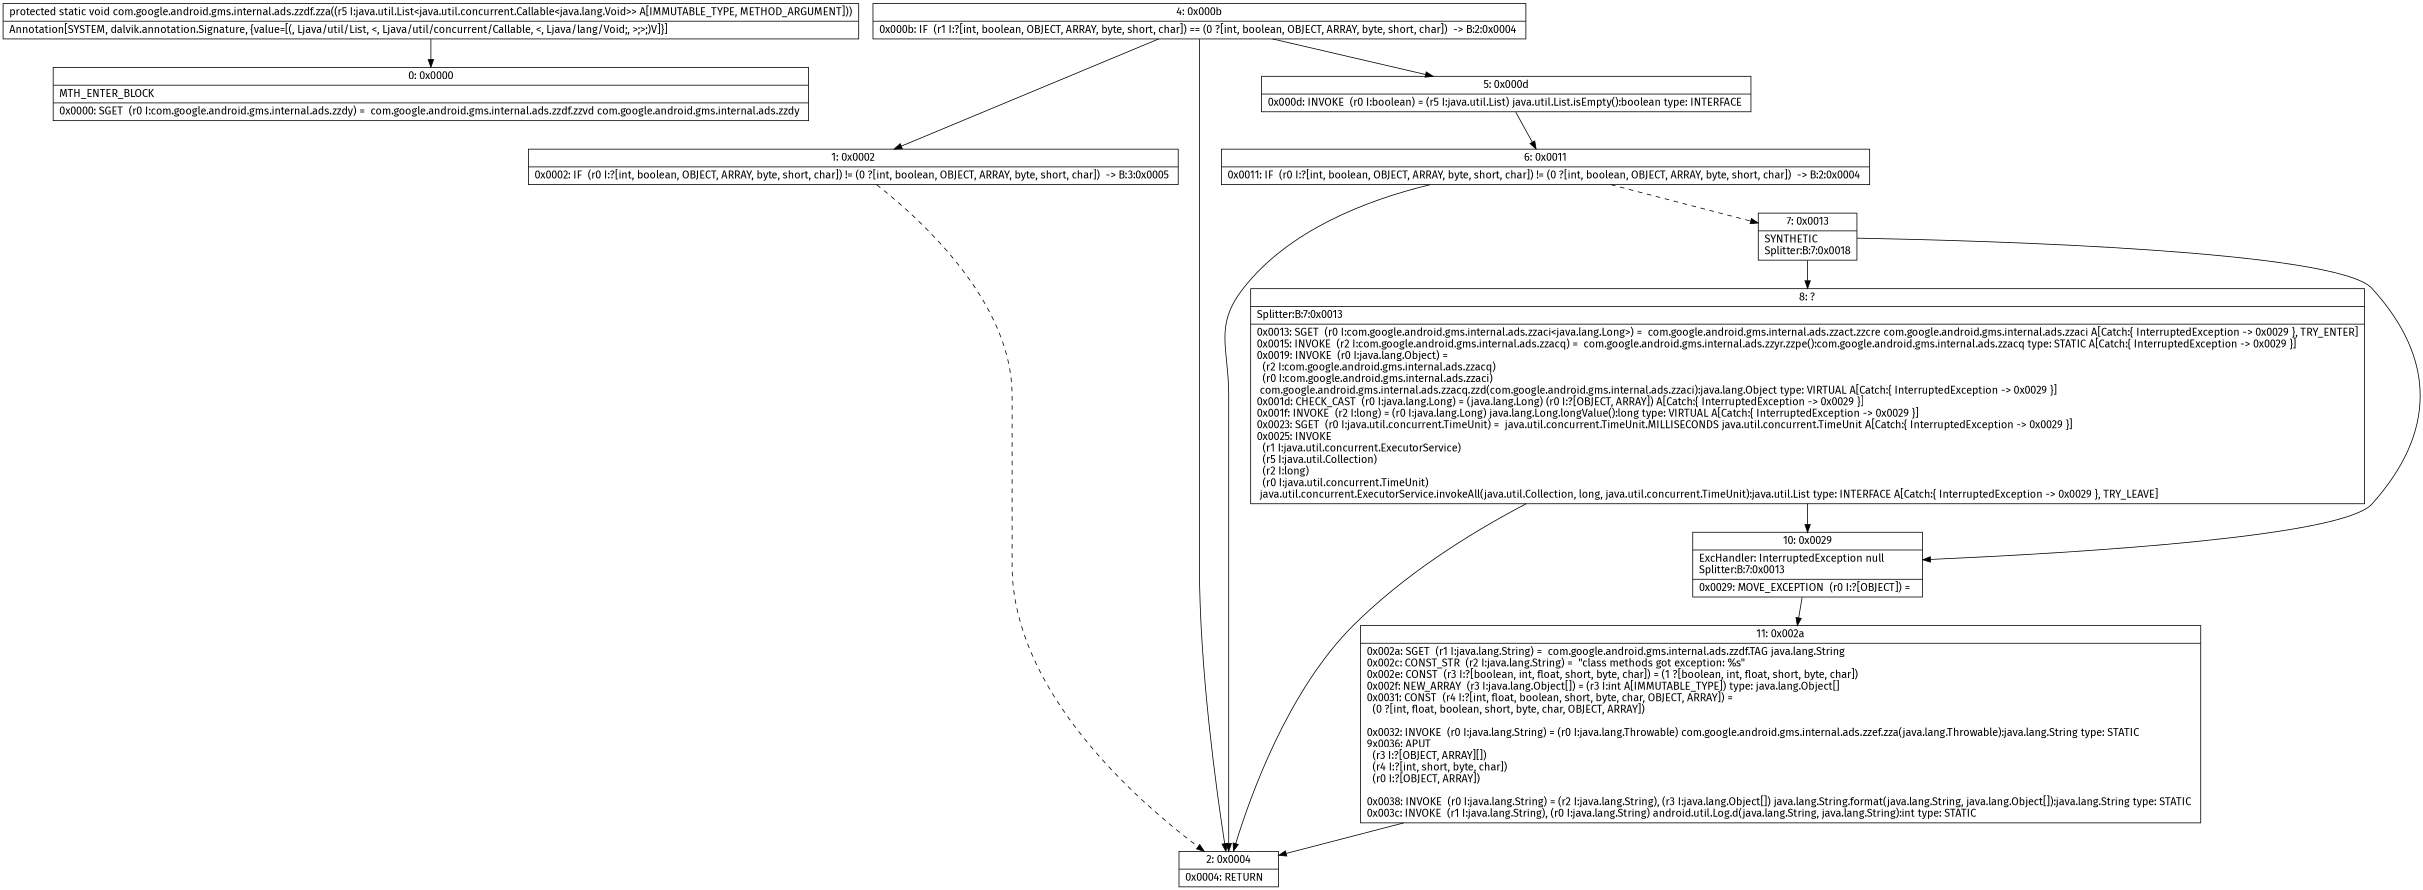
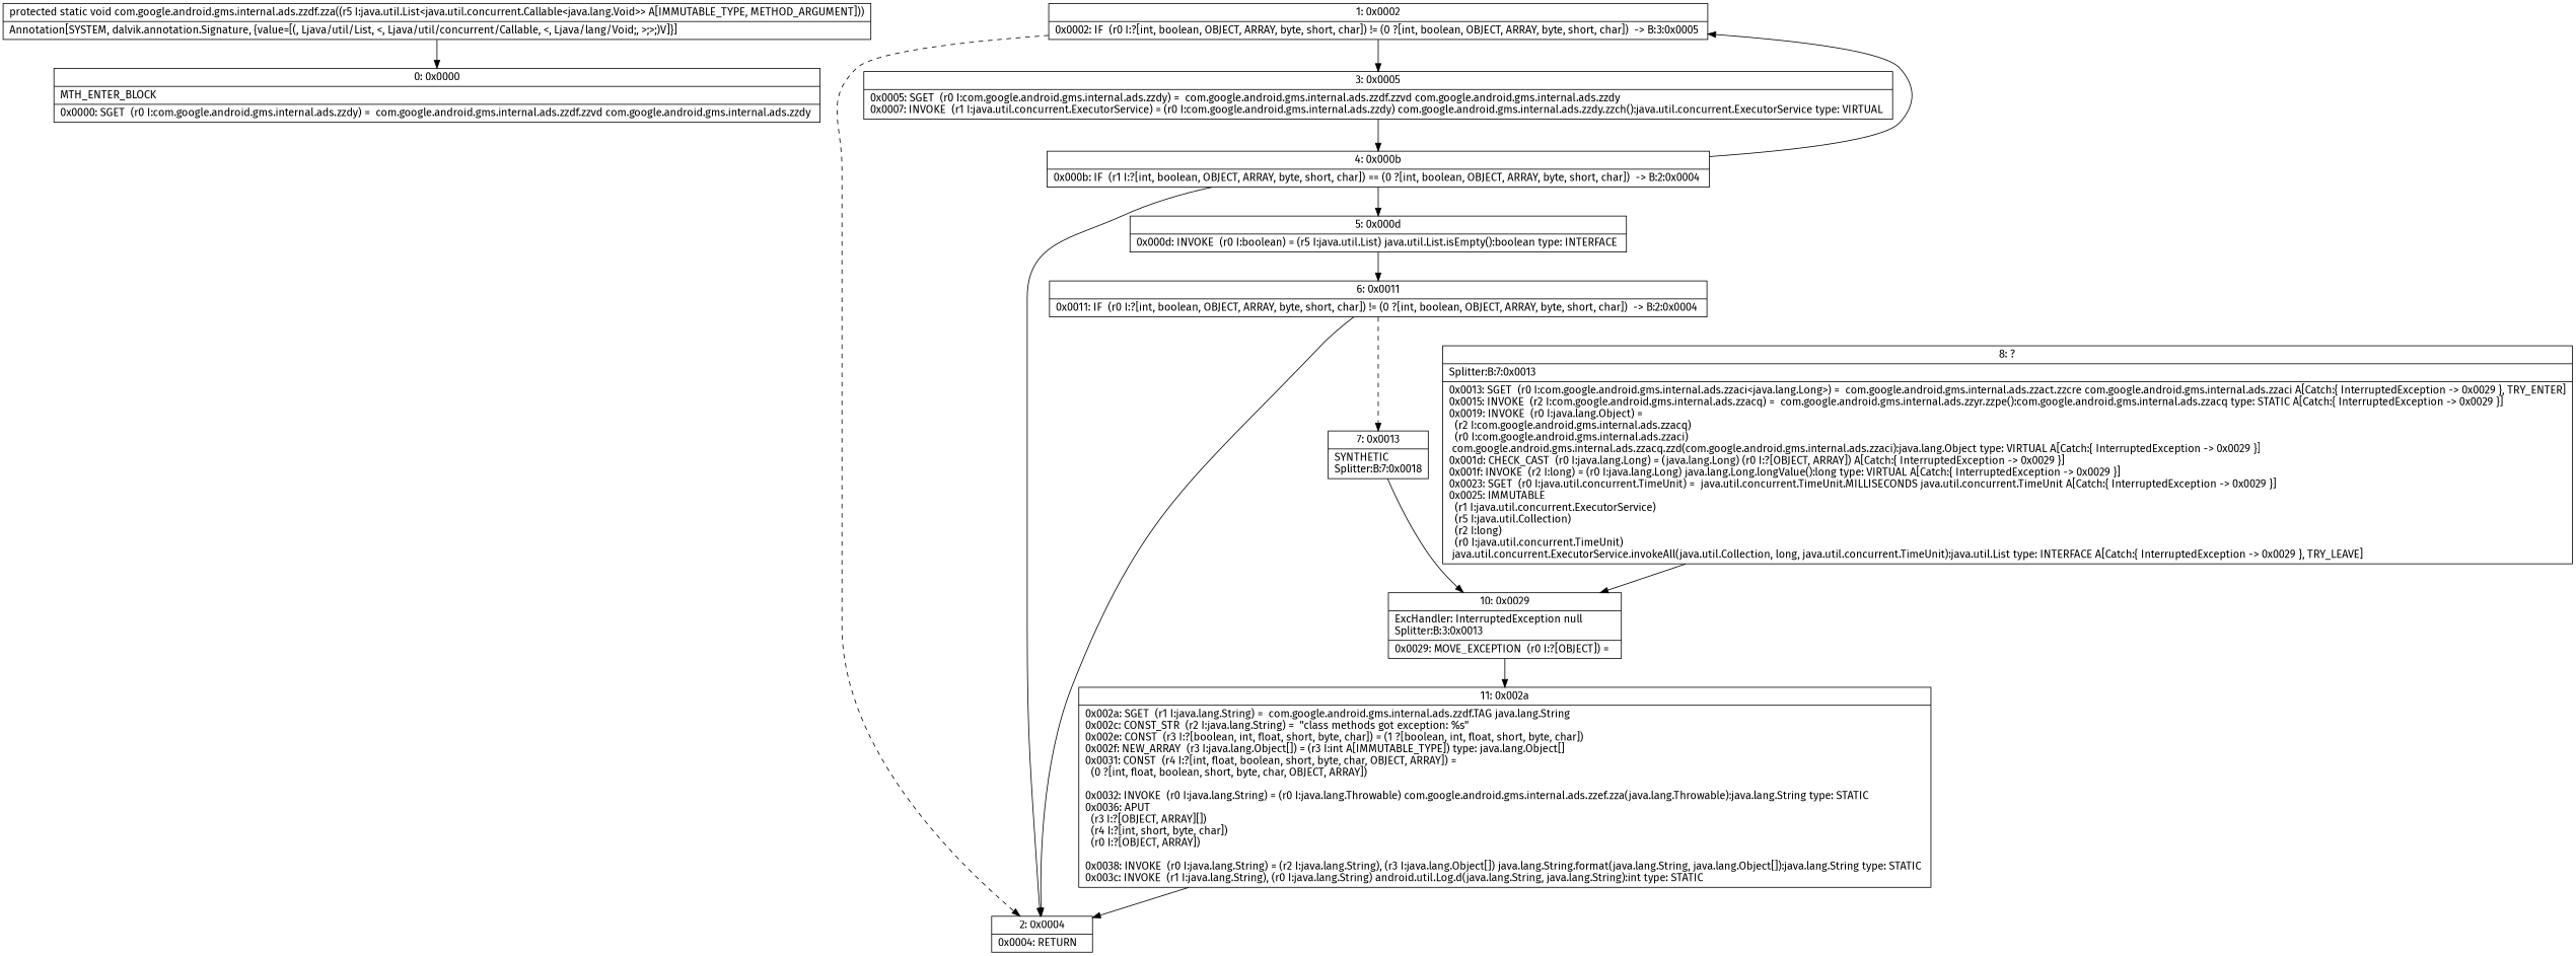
  digraph {
    fontname="Fira Sans"
    node [fontname="Fira Sans" shape=record]
    edge [fontname="Fira Sans"]
    n1 [label="{0\:\ 0x0000|MTH_ENTER_BLOCK\l|0x0000: SGET  (r0 I:com.google.android.gms.internal.ads.zzdy) =  com.google.android.gms.internal.ads.zzdf.zzvd com.google.android.gms.internal.ads.zzdy \l}"]
    n2 [label="{1\:\ 0x0002|0x0002: IF  (r0 I:?[int, boolean, OBJECT, ARRAY, byte, short, char]) != (0 ?[int, boolean, OBJECT, ARRAY, byte, short, char])  \-\> B:3:0x0005 \l}"]
    n3 [label="{2\:\ 0x0004|0x0004: RETURN   \l}"]
+   n4 [label="{3\:\ 0x0005|0x0005: SGET  (r0 I:com.google.android.gms.internal.ads.zzdy) =  com.google.android.gms.internal.ads.zzdf.zzvd com.google.android.gms.internal.ads.zzdy \l0x0007: INVOKE  (r1 I:java.util.concurrent.ExecutorService) = (r0 I:com.google.android.gms.internal.ads.zzdy) com.google.android.gms.internal.ads.zzdy.zzch():java.util.concurrent.ExecutorService type: VIRTUAL \l}"]
    n5 [label="{4\:\ 0x000b|0x000b: IF  (r1 I:?[int, boolean, OBJECT, ARRAY, byte, short, char]) == (0 ?[int, boolean, OBJECT, ARRAY, byte, short, char])  \-\> B:2:0x0004 \l}"]
    n6 [label="{5\:\ 0x000d|0x000d: INVOKE  (r0 I:boolean) = (r5 I:java.util.List) java.util.List.isEmpty():boolean type: INTERFACE \l}"]
    n7 [label="{6\:\ 0x0011|0x0011: IF  (r0 I:?[int, boolean, OBJECT, ARRAY, byte, short, char]) != (0 ?[int, boolean, OBJECT, ARRAY, byte, short, char])  \-\> B:2:0x0004 \l}"]
    n8 [label="{7\:\ 0x0013|SYNTHETIC\lSplitter:B:7:0x0018\l}"]
-   n9 [label="{8\:\ ?|Splitter:B:7:0x0013\l|0x0013: SGET  (r0 I:com.google.android.gms.internal.ads.zzaci\<java.lang.Long\>) =  com.google.android.gms.internal.ads.zzact.zzcre com.google.android.gms.internal.ads.zzaci A[Catch:\{ InterruptedException \-\> 0x0029 \}, TRY_ENTER]\l0x0015: INVOKE  (r2 I:com.google.android.gms.internal.ads.zzacq) =  com.google.android.gms.internal.ads.zzyr.zzpe():com.google.android.gms.internal.ads.zzacq type: STATIC A[Catch:\{ InterruptedException \-\> 0x0029 \}]\l0x0019: INVOKE  (r0 I:java.lang.Object) = \l  (r2 I:com.google.android.gms.internal.ads.zzacq)\l  (r0 I:com.google.android.gms.internal.ads.zzaci)\l com.google.android.gms.internal.ads.zzacq.zzd(com.google.android.gms.internal.ads.zzaci):java.lang.Object type: VIRTUAL A[Catch:\{ InterruptedException \-\> 0x0029 \}]\l0x001d: CHECK_CAST  (r0 I:java.lang.Long) = (java.lang.Long) (r0 I:?[OBJECT, ARRAY]) A[Catch:\{ InterruptedException \-\> 0x0029 \}]\l0x001f: INVOKE  (r2 I:long) = (r0 I:java.lang.Long) java.lang.Long.longValue():long type: VIRTUAL A[Catch:\{ InterruptedException \-\> 0x0029 \}]\l0x0023: SGET  (r0 I:java.util.concurrent.TimeUnit) =  java.util.concurrent.TimeUnit.MILLISECONDS java.util.concurrent.TimeUnit A[Catch:\{ InterruptedException \-\> 0x0029 \}]\l0x0025: INVOKE  \l  (r1 I:java.util.concurrent.ExecutorService)\l  (r5 I:java.util.Collection)\l  (r2 I:long)\l  (r0 I:java.util.concurrent.TimeUnit)\l java.util.concurrent.ExecutorService.invokeAll(java.util.Collection, long, java.util.concurrent.TimeUnit):java.util.List type: INTERFACE A[Catch:\{ InterruptedException \-\> 0x0029 \}, TRY_LEAVE]\l}"]
-   n10 [label="{10\:\ 0x0029|ExcHandler: InterruptedException null\lSplitter:B:7:0x0013\l|0x0029: MOVE_EXCEPTION  (r0 I:?[OBJECT]) =  \l}"]
-   n11 [label="{11\:\ 0x002a|0x002a: SGET  (r1 I:java.lang.String) =  com.google.android.gms.internal.ads.zzdf.TAG java.lang.String \l0x002c: CONST_STR  (r2 I:java.lang.String) =  \"class methods got exception: %s\" \l0x002e: CONST  (r3 I:?[boolean, int, float, short, byte, char]) = (1 ?[boolean, int, float, short, byte, char]) \l0x002f: NEW_ARRAY  (r3 I:java.lang.Object[]) = (r3 I:int A[IMMUTABLE_TYPE]) type: java.lang.Object[] \l0x0031: CONST  (r4 I:?[int, float, boolean, short, byte, char, OBJECT, ARRAY]) = \l  (0 ?[int, float, boolean, short, byte, char, OBJECT, ARRAY])\l \l0x0032: INVOKE  (r0 I:java.lang.String) = (r0 I:java.lang.Throwable) com.google.android.gms.internal.ads.zzef.zza(java.lang.Throwable):java.lang.String type: STATIC \l9x0036: APUT  \l  (r3 I:?[OBJECT, ARRAY][])\l  (r4 I:?[int, short, byte, char])\l  (r0 I:?[OBJECT, ARRAY])\l \l0x0038: INVOKE  (r0 I:java.lang.String) = (r2 I:java.lang.String), (r3 I:java.lang.Object[]) java.lang.String.format(java.lang.String, java.lang.Object[]):java.lang.String type: STATIC \l0x003c: INVOKE  (r1 I:java.lang.String), (r0 I:java.lang.String) android.util.Log.d(java.lang.String, java.lang.String):int type: STATIC \l}"]
+   n9 [label="{8\:\ ?|Splitter:B:7:0x0013\l|0x0013: SGET  (r0 I:com.google.android.gms.internal.ads.zzaci\<java.lang.Long\>) =  com.google.android.gms.internal.ads.zzact.zzcre com.google.android.gms.internal.ads.zzaci A[Catch:\{ InterruptedException \-\> 0x0029 \}, TRY_ENTER]\l0x0015: INVOKE  (r2 I:com.google.android.gms.internal.ads.zzacq) =  com.google.android.gms.internal.ads.zzyr.zzpe():com.google.android.gms.internal.ads.zzacq type: STATIC A[Catch:\{ InterruptedException \-\> 0x0029 \}]\l0x0019: INVOKE  (r0 I:java.lang.Object) = \l  (r2 I:com.google.android.gms.internal.ads.zzacq)\l  (r0 I:com.google.android.gms.internal.ads.zzaci)\l com.google.android.gms.internal.ads.zzacq.zzd(com.google.android.gms.internal.ads.zzaci):java.lang.Object type: VIRTUAL A[Catch:\{ InterruptedException \-\> 0x0029 \}]\l0x001d: CHECK_CAST  (r0 I:java.lang.Long) = (java.lang.Long) (r0 I:?[OBJECT, ARRAY]) A[Catch:\{ InterruptedException \-\> 0x0029 \}]\l0x001f: INVOKE  (r2 I:long) = (r0 I:java.lang.Long) java.lang.Long.longValue():long type: VIRTUAL A[Catch:\{ InterruptedException \-\> 0x0029 \}]\l0x0023: SGET  (r0 I:java.util.concurrent.TimeUnit) =  java.util.concurrent.TimeUnit.MILLISECONDS java.util.concurrent.TimeUnit A[Catch:\{ InterruptedException \-\> 0x0029 \}]\l0x0025: IMMUTABLE  \l  (r1 I:java.util.concurrent.ExecutorService)\l  (r5 I:java.util.Collection)\l  (r2 I:long)\l  (r0 I:java.util.concurrent.TimeUnit)\l java.util.concurrent.ExecutorService.invokeAll(java.util.Collection, long, java.util.concurrent.TimeUnit):java.util.List type: INTERFACE A[Catch:\{ InterruptedException \-\> 0x0029 \}, TRY_LEAVE]\l}"]
+   n10 [label="{10\:\ 0x0029|ExcHandler: InterruptedException null\lSplitter:B:3:0x0013\l|0x0029: MOVE_EXCEPTION  (r0 I:?[OBJECT]) =  \l}"]
+   n11 [label="{11\:\ 0x002a|0x002a: SGET  (r1 I:java.lang.String) =  com.google.android.gms.internal.ads.zzdf.TAG java.lang.String \l0x002c: CONST_STR  (r2 I:java.lang.String) =  \"class methods got exception: %s\" \l0x002e: CONST  (r3 I:?[boolean, int, float, short, byte, char]) = (1 ?[boolean, int, float, short, byte, char]) \l0x002f: NEW_ARRAY  (r3 I:java.lang.Object[]) = (r3 I:int A[IMMUTABLE_TYPE]) type: java.lang.Object[] \l0x0031: CONST  (r4 I:?[int, float, boolean, short, byte, char, OBJECT, ARRAY]) = \l  (0 ?[int, float, boolean, short, byte, char, OBJECT, ARRAY])\l \l0x0032: INVOKE  (r0 I:java.lang.String) = (r0 I:java.lang.Throwable) com.google.android.gms.internal.ads.zzef.zza(java.lang.Throwable):java.lang.String type: STATIC \l0x0036: APUT  \l  (r3 I:?[OBJECT, ARRAY][])\l  (r4 I:?[int, short, byte, char])\l  (r0 I:?[OBJECT, ARRAY])\l \l0x0038: INVOKE  (r0 I:java.lang.String) = (r2 I:java.lang.String), (r3 I:java.lang.Object[]) java.lang.String.format(java.lang.String, java.lang.Object[]):java.lang.String type: STATIC \l0x003c: INVOKE  (r1 I:java.lang.String), (r0 I:java.lang.String) android.util.Log.d(java.lang.String, java.lang.String):int type: STATIC \l}"]
    n12 [label="{protected static void com.google.android.gms.internal.ads.zzdf.zza((r5 I:java.util.List\<java.util.concurrent.Callable\<java.lang.Void\>\> A[IMMUTABLE_TYPE, METHOD_ARGUMENT]))  | Annotation[SYSTEM, dalvik.annotation.Signature, \{value=[(, Ljava\/util\/List, \<, Ljava\/util\/concurrent\/Callable, \<, Ljava\/lang\/Void;, \>;\>;)V]\}]\l}"]
    n2 -> n3 [style=dashed]
+   n2 -> n4
+   n4 -> n5
    n5 -> n2
    n5 -> n3
    n5 -> n6 [style=solid]
    n6 -> n7
    n7 -> n3
    n7 -> n8 [style=dashed]
-   n8 -> n9
    n8 -> n10
-   n9 -> n3
    n9 -> n10
    n10 -> n11
    n11 -> n3
    n12 -> n1
  }
